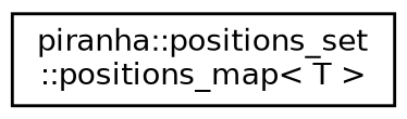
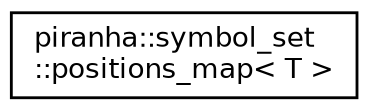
  digraph {
    rankdir=LR
-   n1 [color=black fillcolor=white fontname=Helvetica fontsize=10 height=0.2 label="piranha::positions_set\l::positions_map\< T \>" shape=record style=filled width=0.4]
+   n1 [color=black fillcolor=white fontname=Helvetica fontsize=10 height=0.2 label="piranha::symbol_set\l::positions_map\< T \>" shape=record style=filled width=0.4]
  }
